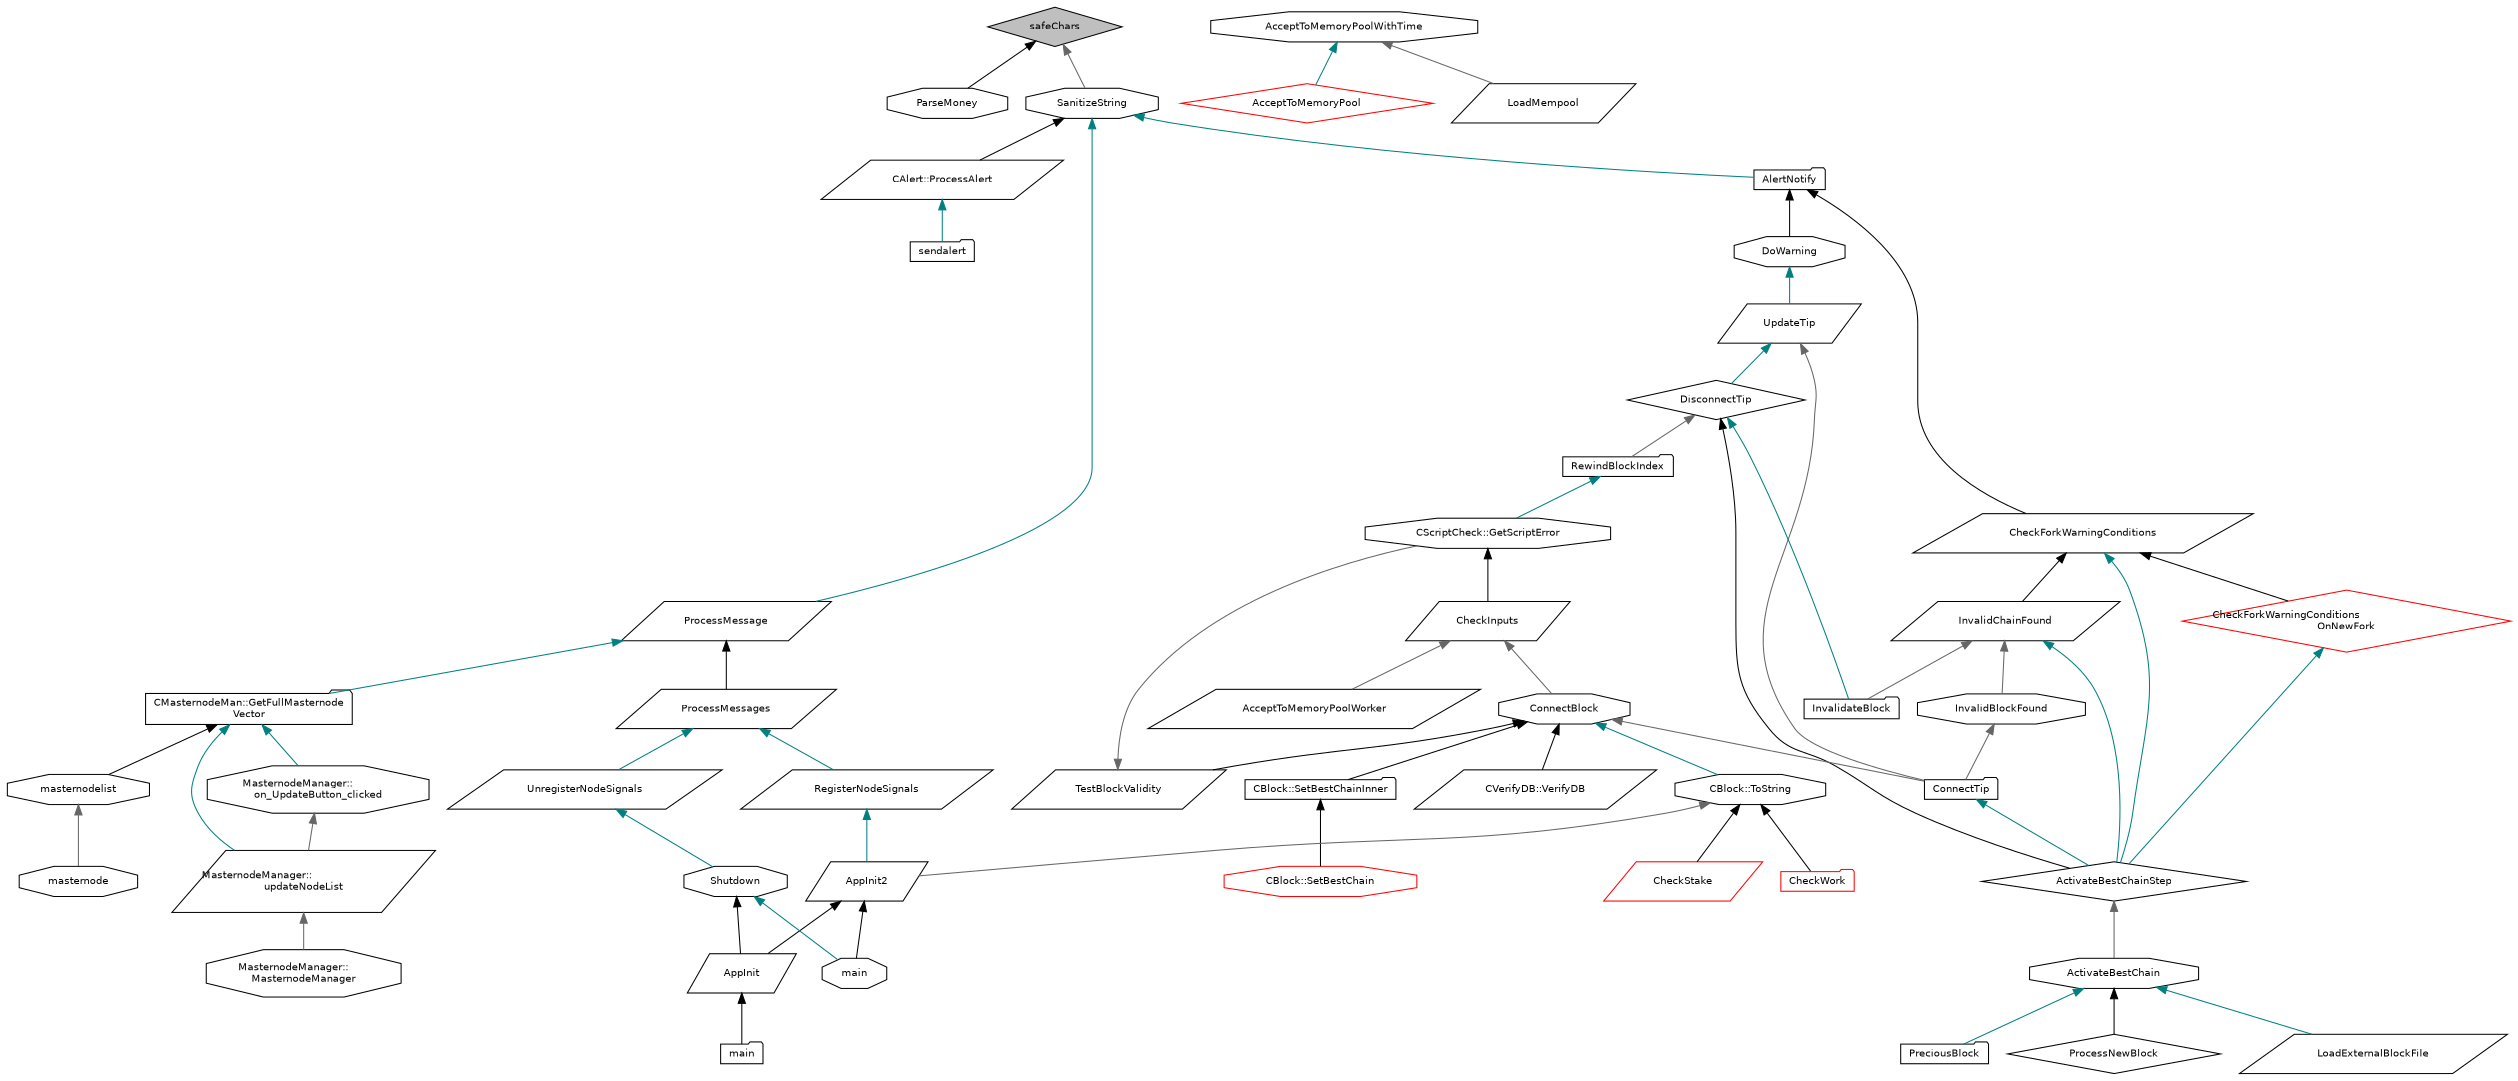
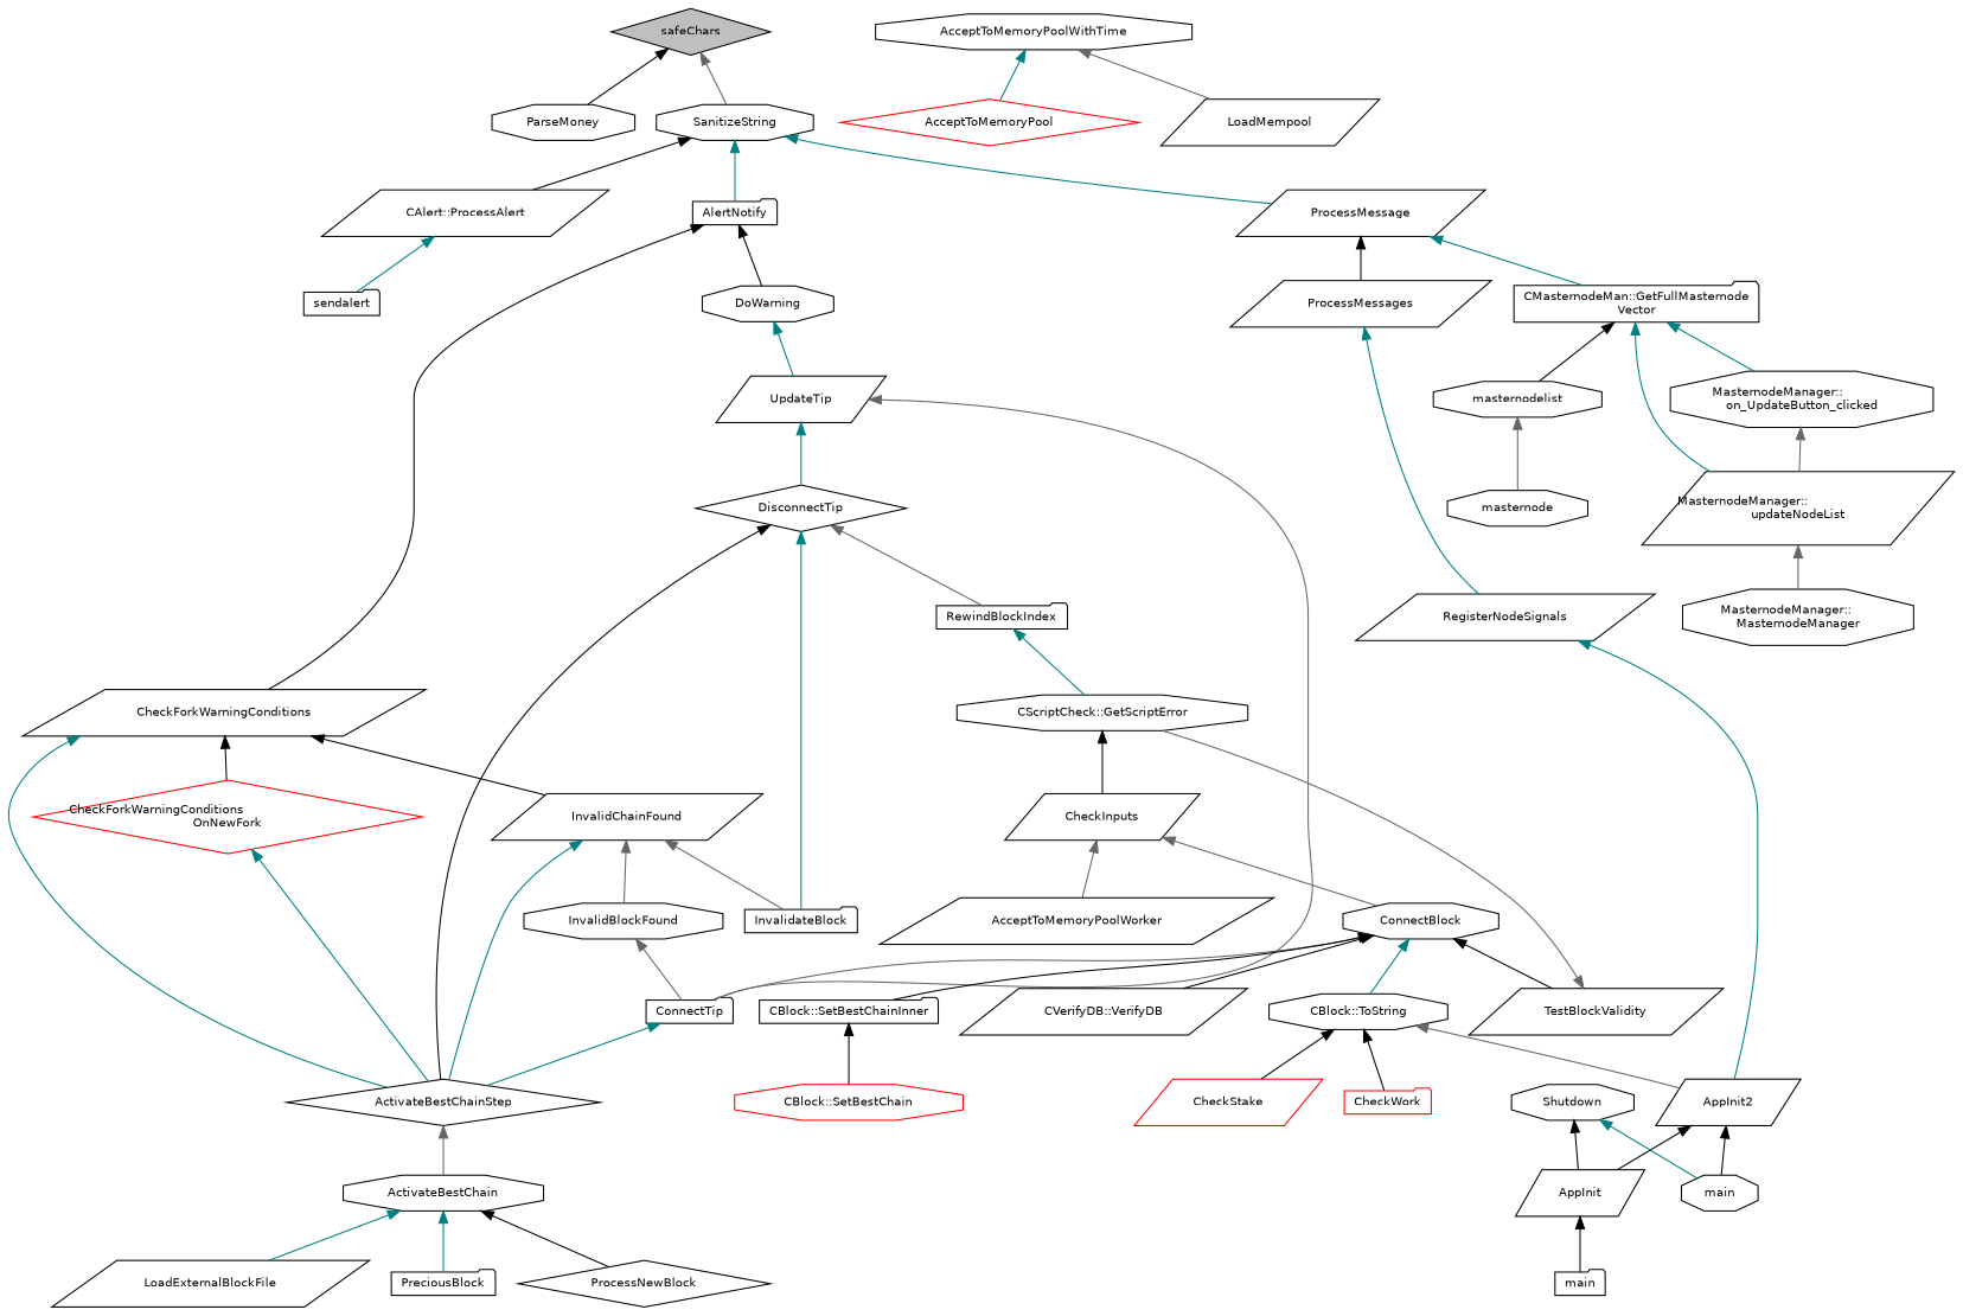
  digraph {
    fontname="DejaVu Sans"
    rankdir=TB
    node [color=black fillcolor=white fontname="DejaVu Sans" fontsize=10 shape=parallelogram style=filled]
    edge [color=teal dir=back fontname="DejaVu Sans" fontsize=10 labelfontname=Helvetica labelfontsize=10 style=solid]
    n1 [fillcolor=grey75 fontcolor=black height=0.2 label=safeChars shape=diamond width=0.4]
    n2 [height=0.2 label=ParseMoney shape=octagon width=0.4]
    n3 [height=0.2 label=SanitizeString shape=octagon width=0.4]
    n4 [height=0.2 label="CAlert::ProcessAlert" width=0.4]
    n5 [height=0.2 label=ProcessMessage width=0.4]
    n6 [height=0.2 label=AlertNotify shape=folder width=0.4]
    n7 [height=0.2 label=sendalert shape=folder width=0.4]
    n8 [height=0.2 label=ProcessMessages width=0.4]
    n9 [height=0.2 label="CMasternodeMan::GetFullMasternode\lVector" shape=folder width=0.4]
    n10 [height=0.2 label=CheckForkWarningConditions width=0.4]
    n11 [height=0.2 label=DoWarning shape=octagon width=0.4]
    n12 [height=0.2 label=RegisterNodeSignals width=0.4]
-   n13 [height=0.2 label=UnregisterNodeSignals width=0.4]
    n14 [height=0.2 label="MasternodeManager::\lupdateNodeList" width=0.4]
    n15 [height=0.2 label="MasternodeManager::\lon_UpdateButton_clicked" shape=octagon width=0.4]
    n16 [height=0.2 label=masternodelist shape=octagon width=0.4]
    n17 [height=0.2 label=AppInit2 width=0.4]
    n18 [height=0.2 label=Shutdown shape=octagon width=0.4]
    n19 [height=0.2 label=AppInit width=0.4]
    n20 [height=0.2 label=main shape=octagon width=0.4]
    n21 [height=0.2 label=main shape=folder width=0.4]
    n22 [height=0.2 label="MasternodeManager::\lMasternodeManager" shape=octagon width=0.4]
    n23 [height=0.2 label=masternode shape=octagon width=0.4]
    n24 [color=red height=0.2 label="CheckForkWarningConditions\lOnNewFork" shape=diamond width=0.4]
    n25 [height=0.2 label=ActivateBestChainStep shape=diamond width=0.4]
    n26 [height=0.2 label=InvalidChainFound width=0.4]
    n27 [height=0.2 label=UpdateTip width=0.4]
    n28 [height=0.2 label=ActivateBestChain shape=octagon width=0.4]
    n29 [height=0.2 label=InvalidBlockFound shape=octagon width=0.4]
    n30 [height=0.2 label=InvalidateBlock shape=folder width=0.4]
    n31 [height=0.2 label=PreciousBlock shape=folder width=0.4]
    n32 [height=0.2 label=ProcessNewBlock shape=diamond width=0.4]
    n33 [height=0.2 label=LoadExternalBlockFile width=0.4]
    n34 [height=0.2 label=ConnectTip shape=folder width=0.4]
    n35 [height=0.2 label=DisconnectTip shape=diamond width=0.4]
    n36 [height=0.2 label=RewindBlockIndex shape=folder width=0.4]
    n37 [height=0.2 label="CScriptCheck::GetScriptError" shape=octagon width=0.4]
    n38 [height=0.2 label=CheckInputs width=0.4]
    n39 [height=0.2 label=AcceptToMemoryPoolWorker width=0.4]
    n40 [height=0.2 label=ConnectBlock shape=octagon width=0.4]
    n41 [height=0.2 label="CBlock::SetBestChainInner" shape=folder width=0.4]
    n42 [height=0.2 label="CBlock::ToString" shape=octagon width=0.4]
    n43 [height=0.2 label=TestBlockValidity width=0.4]
    n44 [height=0.2 label="CVerifyDB::VerifyDB" width=0.4]
    n45 [height=0.2 label=AcceptToMemoryPoolWithTime shape=octagon width=0.4]
    n46 [color=red height=0.2 label=AcceptToMemoryPool shape=diamond width=0.4]
    n47 [height=0.2 label=LoadMempool width=0.4]
    n48 [color=red height=0.2 label="CBlock::SetBestChain" shape=octagon width=0.4]
    n49 [color=red height=0.2 label=CheckWork shape=folder width=0.4]
    n50 [color=red height=0.2 label=CheckStake width=0.4]
    n1 -> n2 [color=black]
    n1 -> n3 [color=gray40]
    n3 -> n4 [color=black]
    n3 -> n5
    n3 -> n6
    n4 -> n7
    n5 -> n8 [color=black]
    n5 -> n9
    n6 -> n10 [color=black]
    n6 -> n11 [color=black]
    n8 -> n12
-   n8 -> n13
    n9 -> n14
    n9 -> n15
    n9 -> n16 [color=black]
    n10 -> n24 [color=black]
    n10 -> n25
    n10 -> n26 [color=black]
    n11 -> n27
    n12 -> n17
-   n13 -> n18
    n14 -> n22 [color=gray40]
    n15 -> n14 [color=gray40]
    n16 -> n23 [color=gray40]
    n17 -> n19 [color=black]
    n17 -> n20 [color=black]
    n18 -> n19 [color=black]
    n18 -> n20
    n19 -> n21 [color=black]
    n24 -> n25
    n25 -> n28 [color=gray40]
    n26 -> n25
    n26 -> n29 [color=gray40]
    n26 -> n30 [color=gray40]
    n27 -> n34 [color=gray40]
    n27 -> n35
    n28 -> n31
    n28 -> n32 [color=black]
    n28 -> n33
    n29 -> n34 [color=gray40]
    n34 -> n25
    n35 -> n25 [color=black]
    n35 -> n30
    n35 -> n36 [color=gray40]
    n36 -> n37
    n37 -> n38 [color=black]
    n38 -> n39 [color=gray40]
    n38 -> n40 [color=gray40]
    n40 -> n34 [color=gray40]
    n40 -> n41 [color=black]
    n40 -> n42
    n40 -> n43 [color=black]
    n40 -> n44 [color=black]
    n41 -> n48 [color=black]
    n42 -> n17 [color=gray40]
    n42 -> n49 [color=black]
    n42 -> n50 [color=black]
    n43 -> n37 [color=gray40]
    n45 -> n46
    n45 -> n47 [color=gray40]
  }
